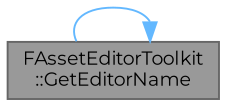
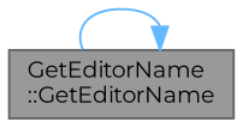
  digraph {
    rankdir=LR
    fontname=Montserrat
-   n1 [color=gray40 fillcolor=grey60 fontcolor=black fontname=Montserrat fontsize=10 height=0.2 label="FAssetEditorToolkit\l::GetEditorName" shape=box style=filled width=0.4]
+   n1 [color=gray40 fillcolor=grey60 fontcolor=black fontname=Montserrat fontsize=10 height=0.2 label="GetEditorName\l::GetEditorName" shape=box style=filled width=0.4]
    n1 -> n1 [color=steelblue1 fontname=Montserrat fontsize=10 labelfontname=Helvetica labelfontsize=10 style=solid]
  }
